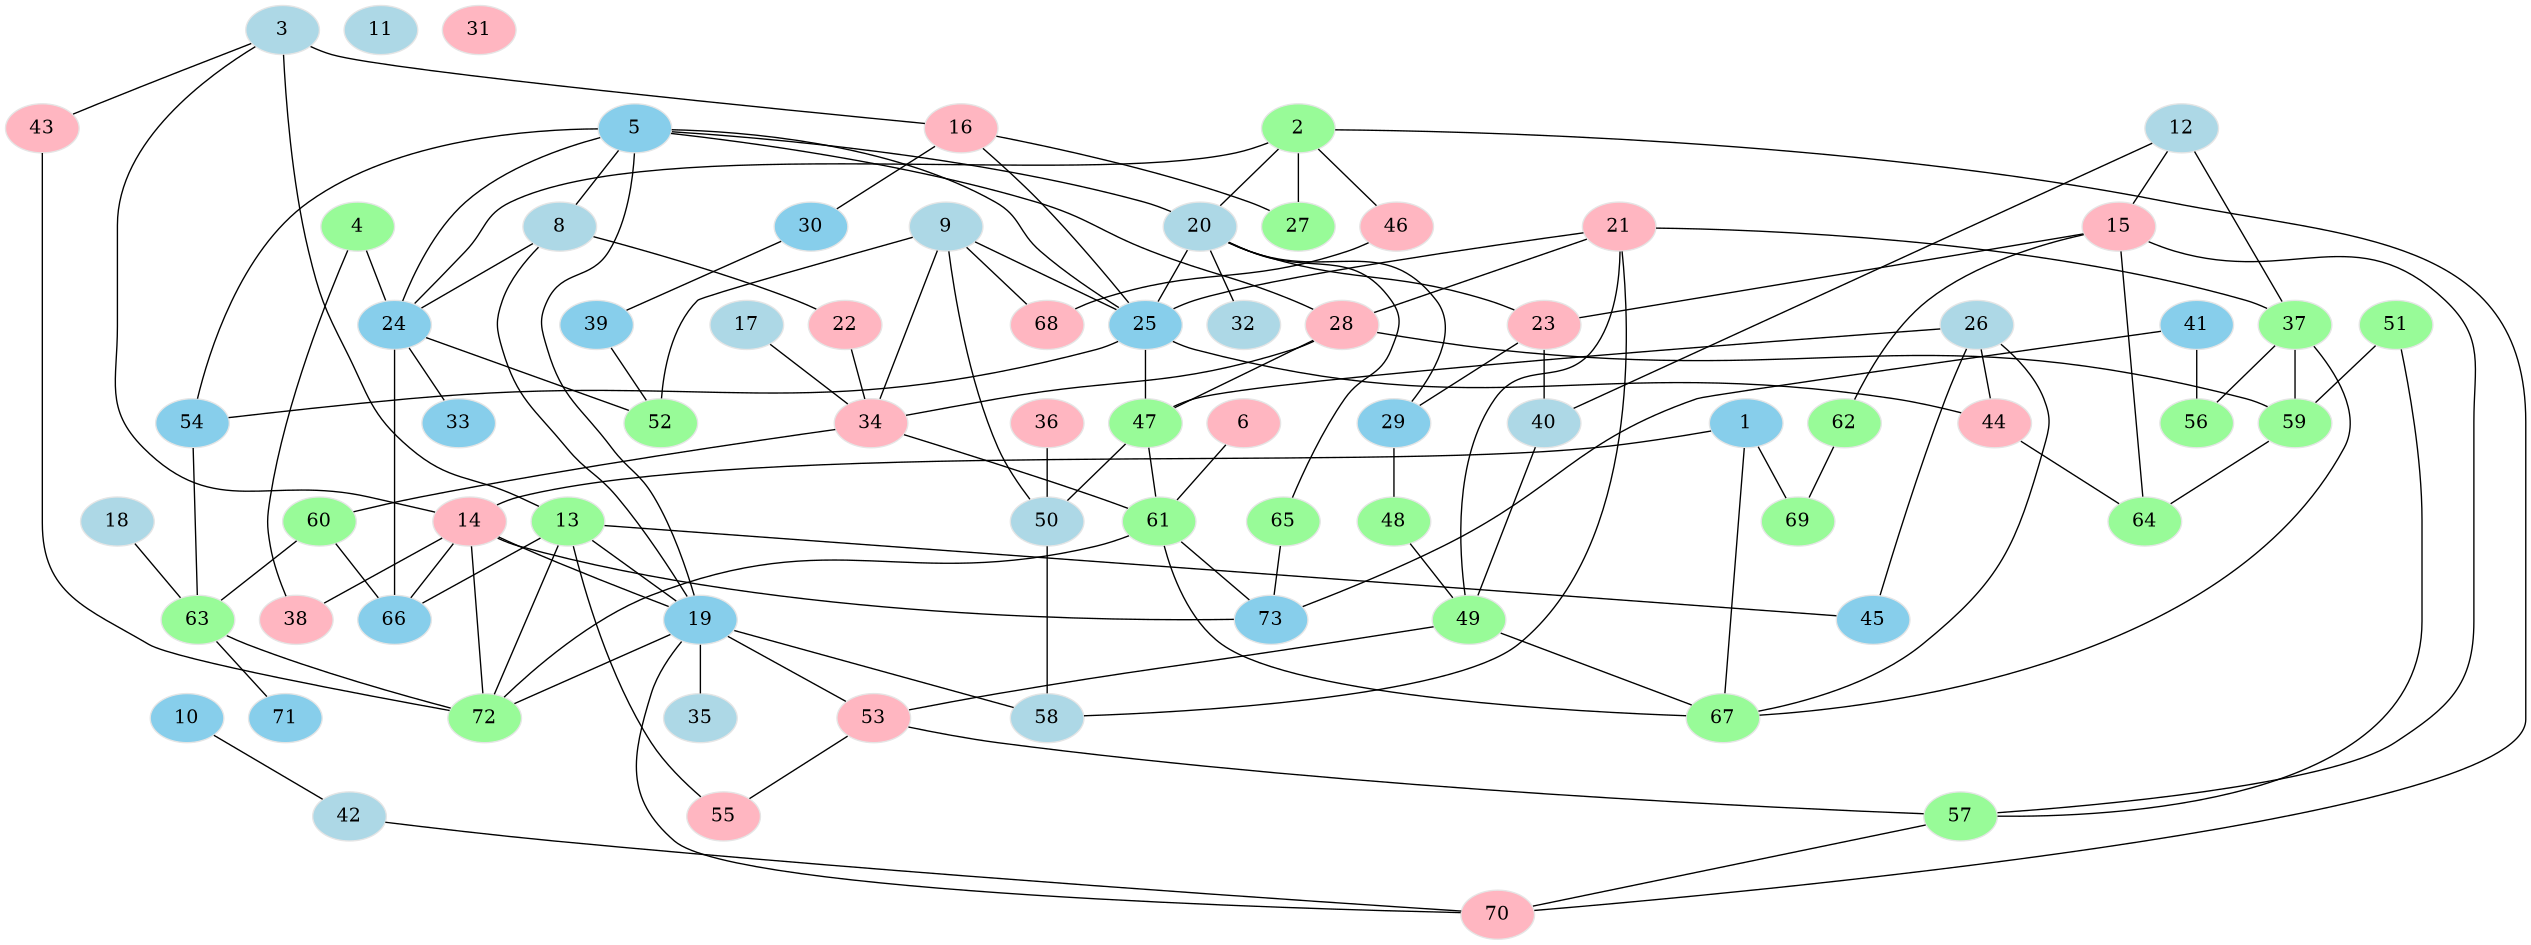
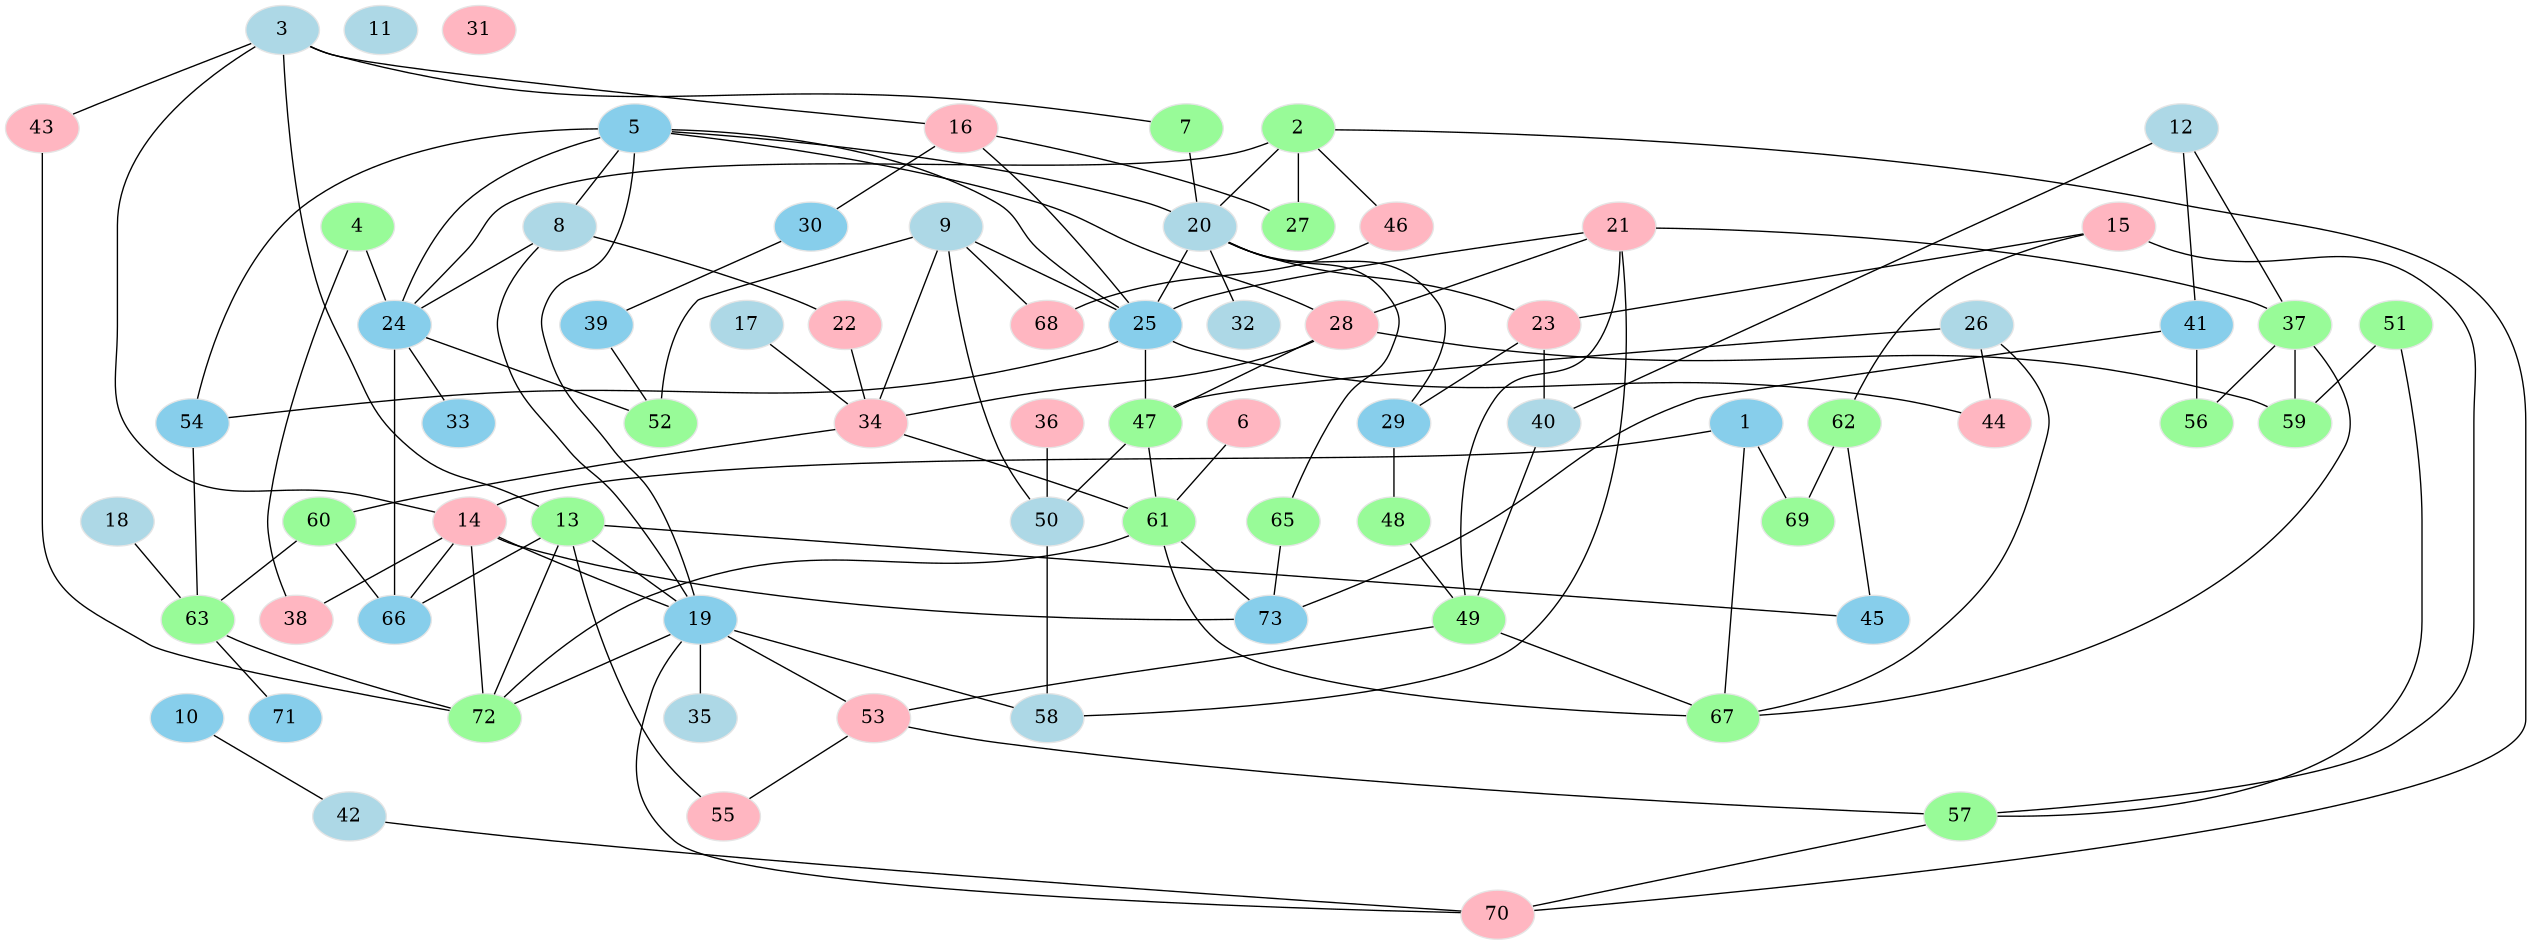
  graph {
    node [color=gray90 fillcolor=palegreen style=filled]
    1 [fillcolor=skyblue]
    14 [fillcolor=lightpink]
    67
    69
    38 [fillcolor=lightpink]
    19 [fillcolor=skyblue]
    66 [fillcolor=skyblue]
    72
    73 [fillcolor=skyblue]
    20 [fillcolor=lightblue]
    2
    24 [fillcolor=skyblue]
    27
    46 [fillcolor=lightpink]
    70 [fillcolor=lightpink]
    25 [fillcolor=skyblue]
    23 [fillcolor=lightpink]
    29 [fillcolor=skyblue]
    32 [fillcolor=lightblue]
    65
    52
    33 [fillcolor=skyblue]
    68 [fillcolor=lightpink]
    3 [fillcolor=lightblue]
+   7
    13
    16 [fillcolor=lightpink]
    43 [fillcolor=lightpink]
    55 [fillcolor=lightpink]
    45 [fillcolor=skyblue]
    30 [fillcolor=skyblue]
    4
    5 [fillcolor=skyblue]
    8 [fillcolor=lightblue]
    28 [fillcolor=lightpink]
    54 [fillcolor=skyblue]
    22 [fillcolor=lightpink]
    35 [fillcolor=lightblue]
    53 [fillcolor=lightpink]
    58 [fillcolor=lightblue]
    44 [fillcolor=lightpink]
    47
    34 [fillcolor=lightpink]
    59
    63
    6 [fillcolor=lightpink]
    61
    9 [fillcolor=lightblue]
    50 [fillcolor=lightblue]
    60
    10 [fillcolor=skyblue]
    42 [fillcolor=lightblue]
    11 [fillcolor=lightblue]
    12 [fillcolor=lightblue]
    37
    40 [fillcolor=lightblue]
    41 [fillcolor=skyblue]
    56
    49
    15 [fillcolor=lightpink]
    57
    62
-   64
    39 [fillcolor=skyblue]
    17 [fillcolor=lightblue]
    18 [fillcolor=lightblue]
    71 [fillcolor=skyblue]
    48
    21 [fillcolor=lightpink]
    26 [fillcolor=lightblue]
    31 [fillcolor=lightpink]
    36 [fillcolor=lightpink]
    51
    1 -- 14
    1 -- 67
    1 -- 69
    14 -- 38
    14 -- 19
    14 -- 66
    14 -- 72
    14 -- 73
    19 -- 72
    19 -- 70
    19 -- 35
    19 -- 53
    19 -- 58
    20 -- 25
    20 -- 23
    20 -- 29
    20 -- 32
    20 -- 65
    2 -- 20
    2 -- 24
    2 -- 27
    2 -- 46
    2 -- 70
    24 -- 66
    24 -- 52
    24 -- 33
    46 -- 68
    25 -- 54
    25 -- 44
    25 -- 47
    23 -- 29
    23 -- 40
    29 -- 48
    65 -- 73
    3 -- 14
+   3 -- 7
    3 -- 13
    3 -- 16
    3 -- 43
+   7 -- 20
    13 -- 19
    13 -- 66
    13 -- 72
    13 -- 55
    13 -- 45
    16 -- 27
    16 -- 25
    16 -- 30
    43 -- 72
    30 -- 39
    4 -- 38
    4 -- 24
    5 -- 19
    5 -- 20
    5 -- 24
    5 -- 25
    5 -- 8
    5 -- 28
    5 -- 54
    8 -- 19
    8 -- 24
    8 -- 22
    28 -- 47
    28 -- 34
    28 -- 59
    54 -- 63
    22 -- 34
    53 -- 55
    53 -- 57
-   44 -- 64
    47 -- 61
    47 -- 50
    34 -- 61
    34 -- 60
-   59 -- 64
    63 -- 72
    63 -- 71
    6 -- 61
    61 -- 67
    61 -- 72
    61 -- 73
    9 -- 25
    9 -- 52
    9 -- 68
    9 -- 34
    9 -- 50
    50 -- 58
    60 -- 66
    60 -- 63
    10 -- 42
    42 -- 70
    12 -- 37
    12 -- 40
-   12 -- 15
+   12 -- 41
    37 -- 67
    37 -- 59
    37 -- 56
    40 -- 49
    41 -- 73
    41 -- 56
    49 -- 67
    49 -- 53
    15 -- 23
    15 -- 57
    15 -- 62
-   15 -- 64
    57 -- 70
    62 -- 69
    39 -- 52
    17 -- 34
    18 -- 63
    48 -- 49
    21 -- 25
    21 -- 28
    21 -- 58
    21 -- 37
    21 -- 49
    26 -- 67
-   26 -- 45
+   62 -- 45
    26 -- 44
    26 -- 47
    36 -- 50
    51 -- 59
    51 -- 57
  }
